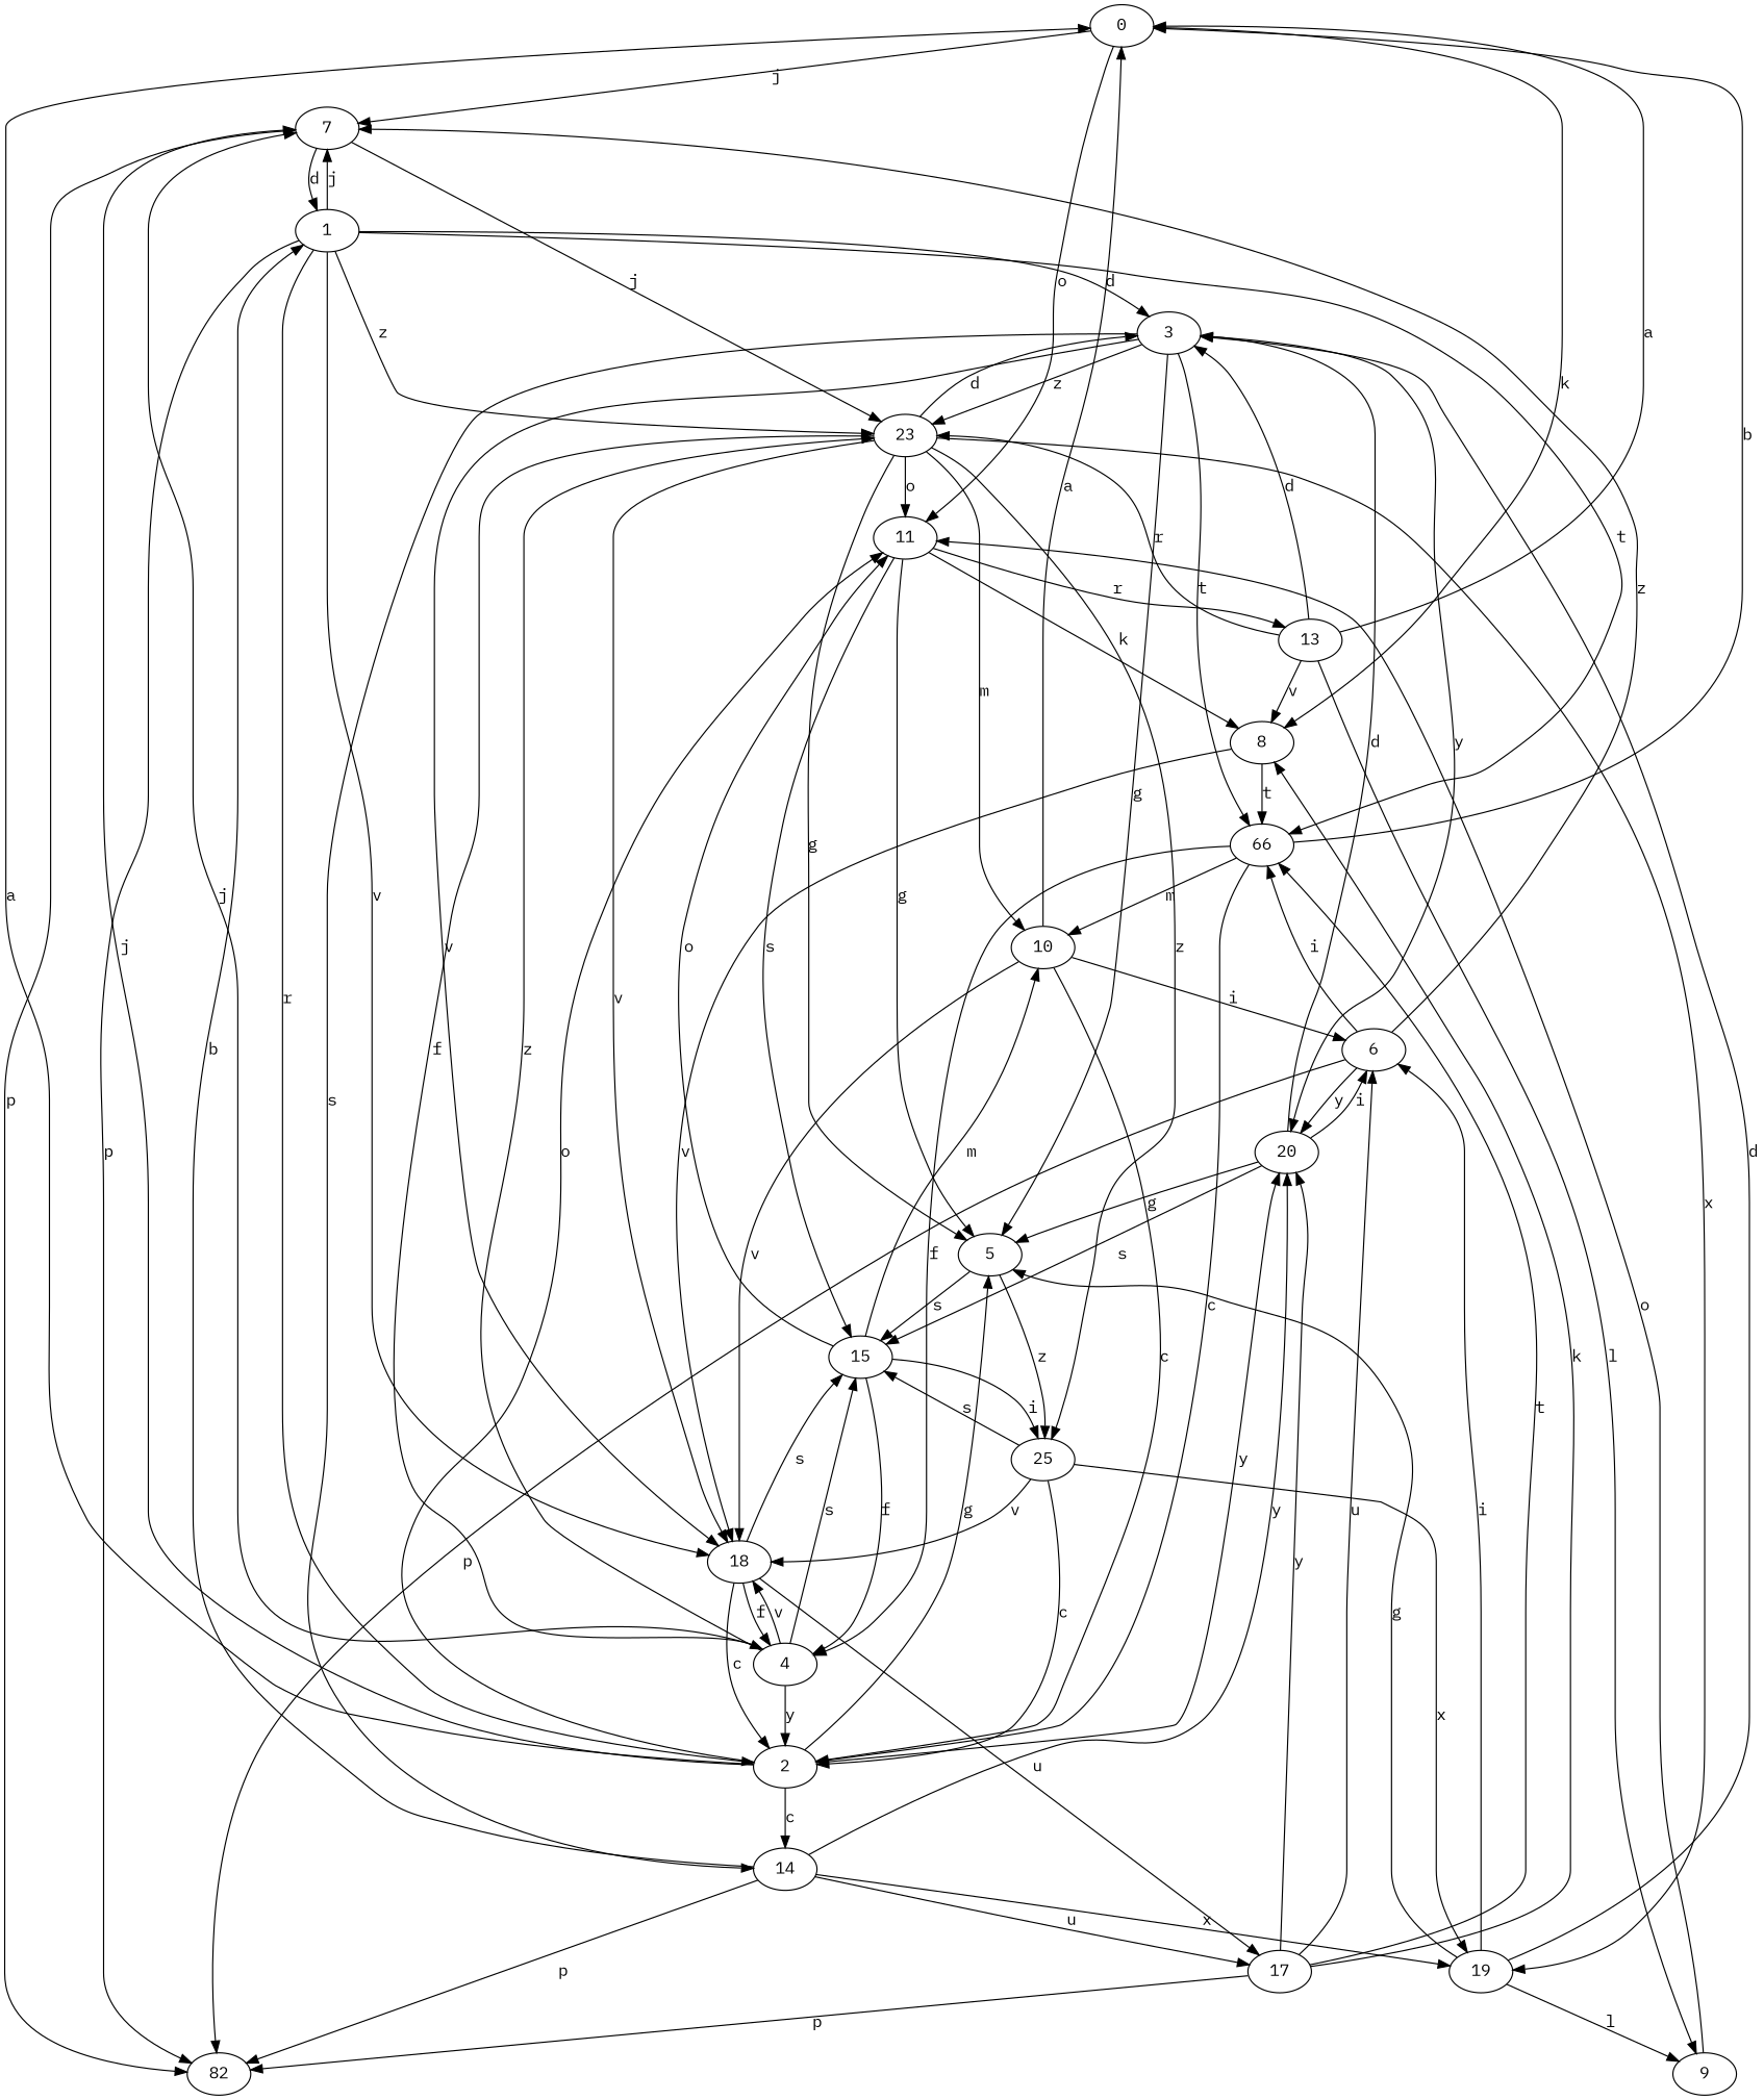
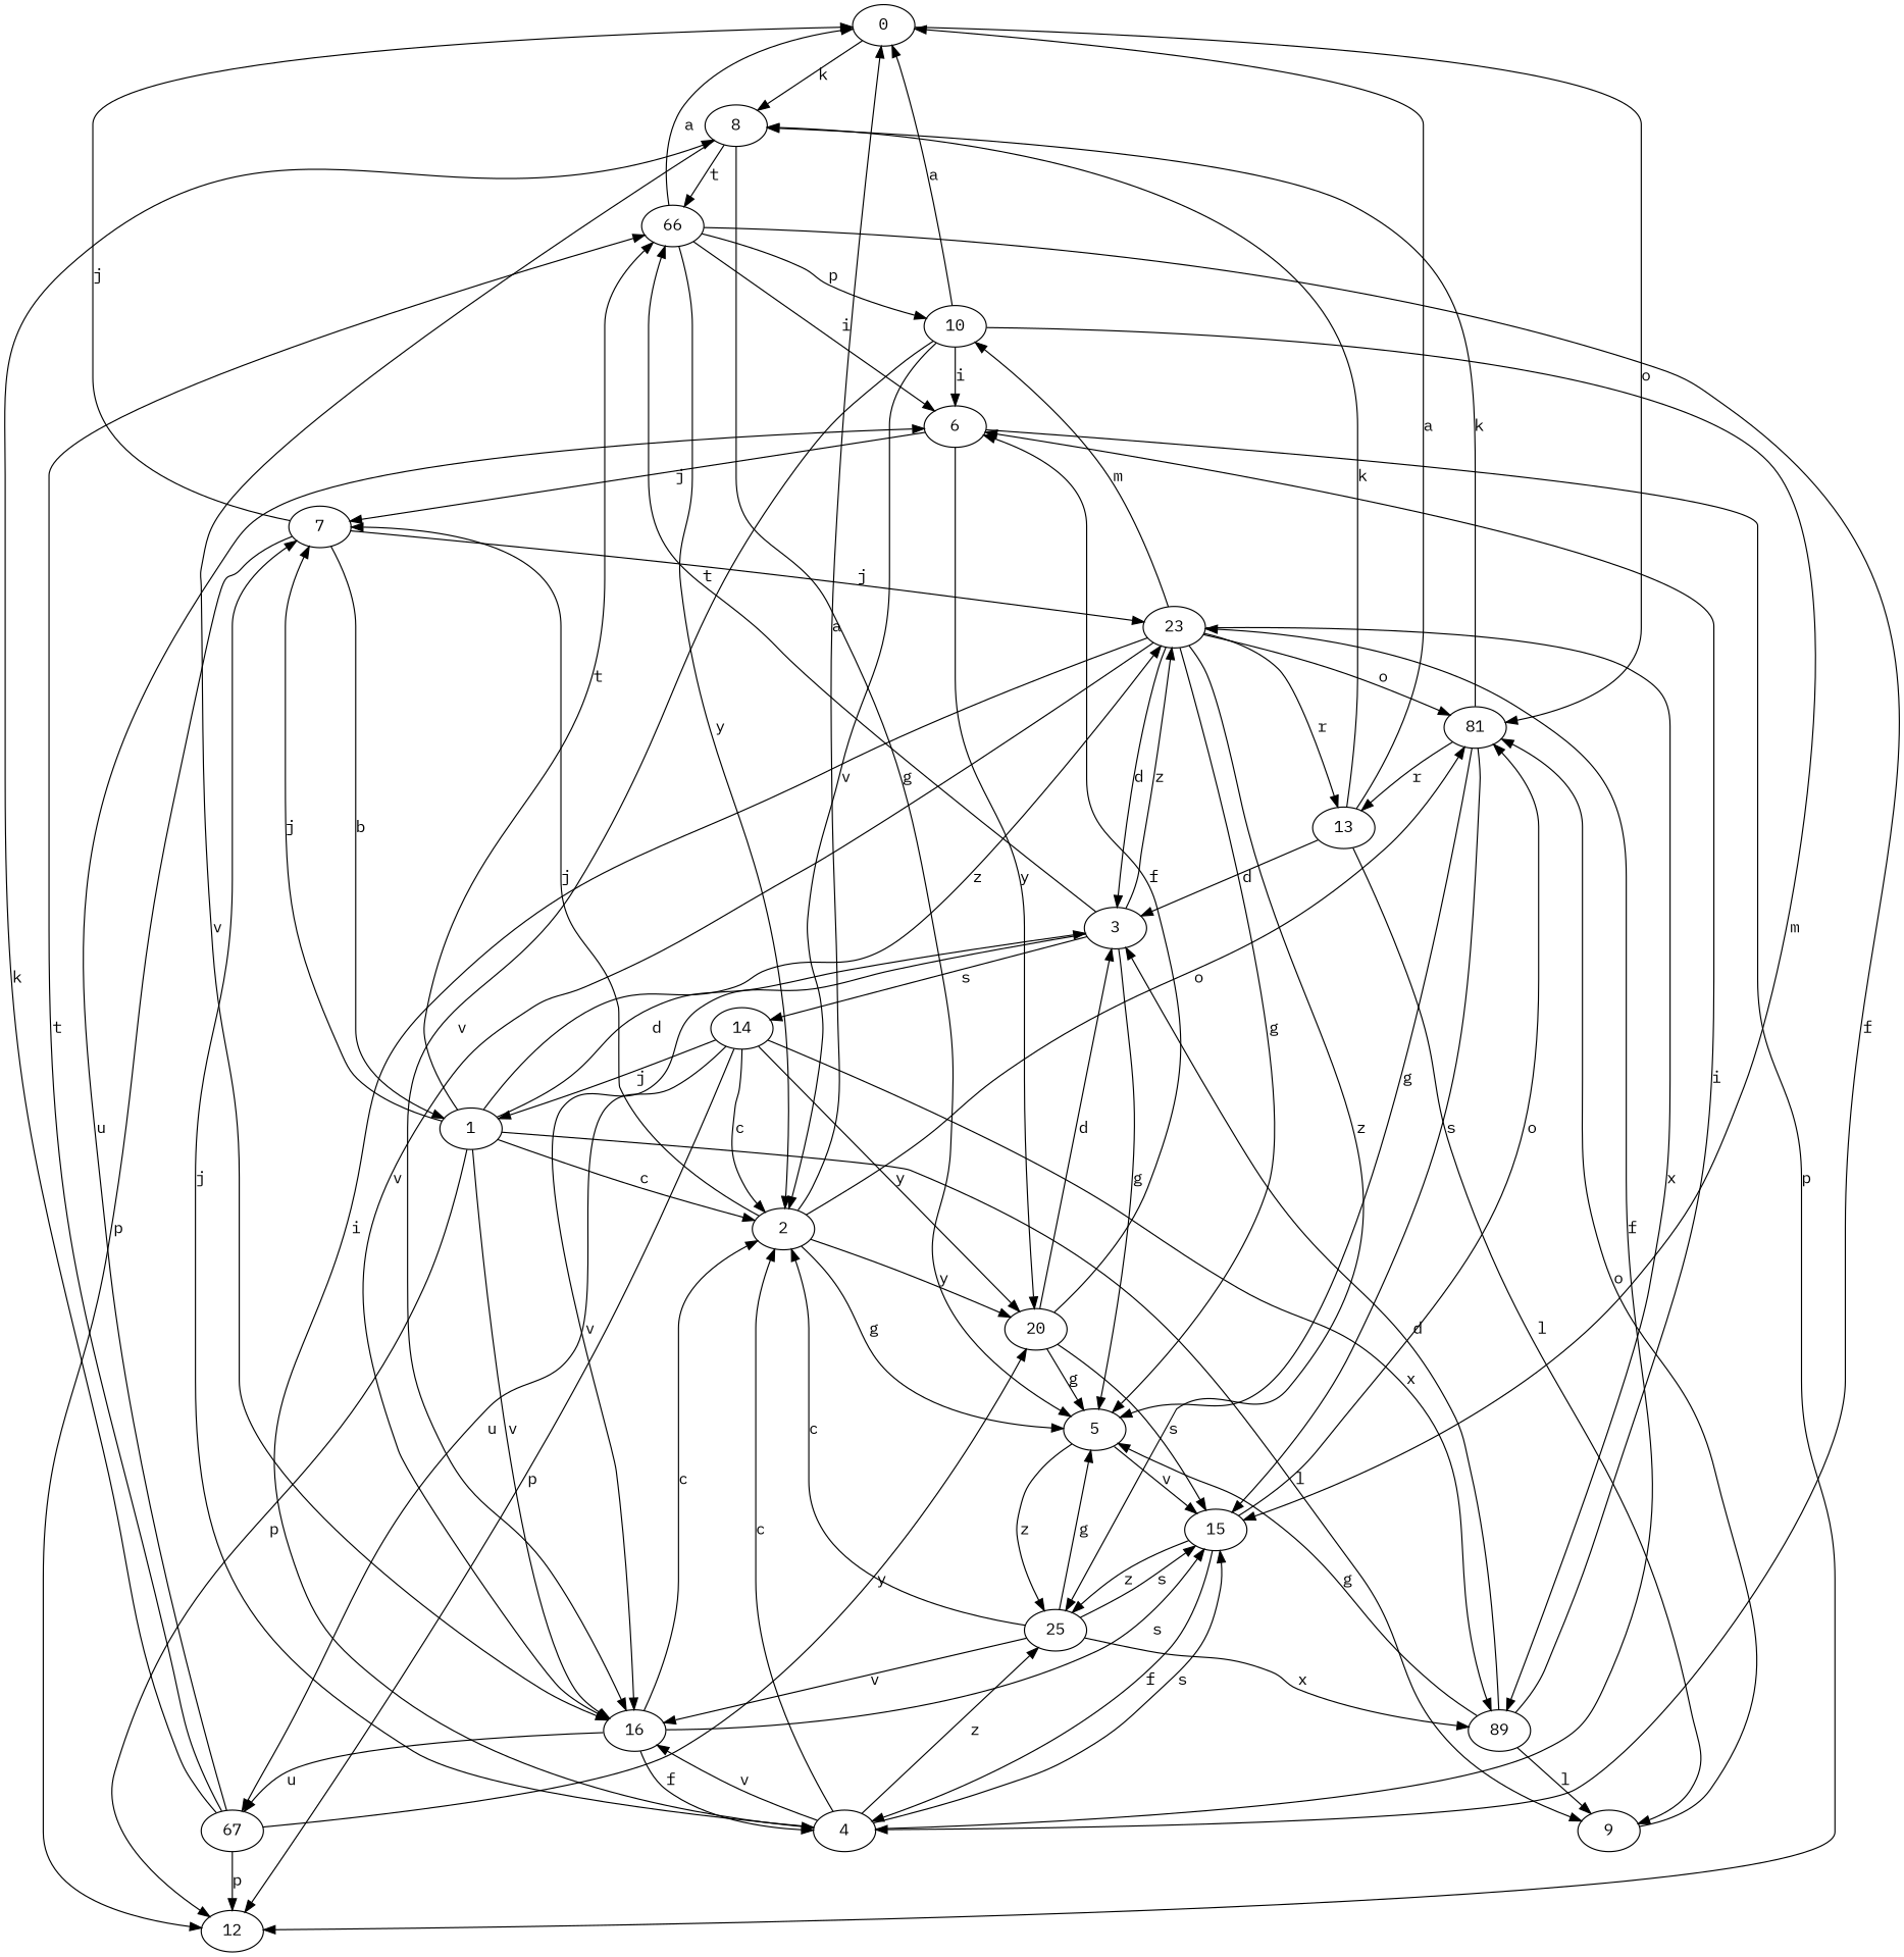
  strict digraph {
    fontname="IBM Plex Mono"
    node [fontname="IBM Plex Mono"]
    edge [fontname="IBM Plex Mono"]
    0
    7
    8
-   11
+   11 [label=81]
    1
-   12 [label=82]
+   12
    23
    n8 [label=66]
-   18
+   18 [label=16]
    5
    15
    13
    2
    3
    9
    20
    14
    4
    6
    10
-   17
+   17 [label=67]
    25
-   19
-   0 -> 7 [label=j]
+   19 [label=89]
+   7 -> 0 [label=j]
    0 -> 8 [label=k]
    0 -> 11 [label=o]
-   7 -> 1 [label=d]
+   7 -> 1 [label=b]
    7 -> 12 [label=p]
    7 -> 23 [label=j]
    8 -> n8 [label=t]
    8 -> 18 [label=v]
+   8 -> 5 [label=g]
    11 -> 8 [label=k]
    11 -> 5 [label=g]
    11 -> 15 [label=s]
    11 -> 13 [label=r]
    1 -> 7 [label=j]
    1 -> 12 [label=p]
    1 -> 23 [label=z]
    1 -> n8 [label=t]
    1 -> 18 [label=v]
-   1 -> 2 [label=r]
+   1 -> 2 [label=c]
    1 -> 3 [label=d]
+   1 -> 9 [label=l]
    23 -> 11 [label=o]
    23 -> 18 [label=v]
    23 -> 5 [label=g]
-   13 -> 23 [label=r]
+   23 -> 13 [label=r]
    23 -> 3 [label=d]
-   23 -> 4 [label=f]
+   23 -> 4 [label=i]
    23 -> 10 [label=m]
    23 -> 25 [label=z]
    23 -> 19 [label=x]
-   n8 -> 0 [label=b]
-   n8 -> 2 [label=c]
+   n8 -> 0 [label=a]
+   n8 -> 2 [label=y]
    n8 -> 4 [label=f]
-   6 -> n8 [label=i]
-   n8 -> 10 [label=m]
+   n8 -> 6 [label=i]
+   n8 -> 10 [label=p]
    18 -> 15 [label=s]
    18 -> 2 [label=c]
    18 -> 4 [label=f]
    18 -> 17 [label=u]
-   5 -> 15 [label=s]
+   5 -> 15 [label=v]
    5 -> 25 [label=z]
    15 -> 11 [label=o]
    15 -> 4 [label=f]
-   15 -> 10 [label=m]
-   15 -> 25 [label=i]
+   10 -> 15 [label=m]
+   15 -> 25 [label=z]
    13 -> 0 [label=a]
-   13 -> 8 [label=v]
+   13 -> 8 [label=k]
    13 -> 3 [label=d]
    13 -> 9 [label=l]
    2 -> 0 [label=a]
    2 -> 7 [label=j]
    2 -> 11 [label=o]
    2 -> 5 [label=g]
    2 -> 20 [label=y]
    3 -> 23 [label=z]
    3 -> n8 [label=t]
    3 -> 18 [label=v]
    3 -> 5 [label=g]
-   3 -> 20 [label=y]
    3 -> 14 [label=s]
    9 -> 11 [label=o]
    20 -> 5 [label=g]
    20 -> 15 [label=s]
    20 -> 3 [label=d]
-   20 -> 6 [label=i]
-   14 -> 1 [label=b]
+   20 -> 6 [label=f]
+   14 -> 1 [label=j]
    14 -> 12 [label=p]
-   2 -> 14 [label=c]
+   14 -> 2 [label=c]
    14 -> 20 [label=y]
    14 -> 17 [label=u]
    14 -> 19 [label=x]
    4 -> 7 [label=j]
-   4 -> 23 [label=z]
+   4 -> 23 [label=f]
    4 -> 18 [label=v]
    4 -> 15 [label=s]
-   4 -> 2 [label=y]
-   6 -> 7 [label=z]
+   4 -> 2 [label=c]
+   4 -> 25 [label=z]
+   6 -> 7 [label=j]
    6 -> 12 [label=p]
    6 -> 20 [label=y]
    10 -> 0 [label=a]
    10 -> 18 [label=v]
-   10 -> 2 [label=c]
+   10 -> 2 [label=v]
    10 -> 6 [label=i]
    17 -> 8 [label=k]
    17 -> 12 [label=p]
    17 -> n8 [label=t]
    17 -> 20 [label=y]
    17 -> 6 [label=u]
    25 -> 18 [label=v]
+   25 -> 5 [label=g]
    25 -> 15 [label=s]
    25 -> 2 [label=c]
    25 -> 19 [label=x]
    19 -> 5 [label=g]
    19 -> 3 [label=d]
    19 -> 9 [label=l]
    19 -> 6 [label=i]
  }
